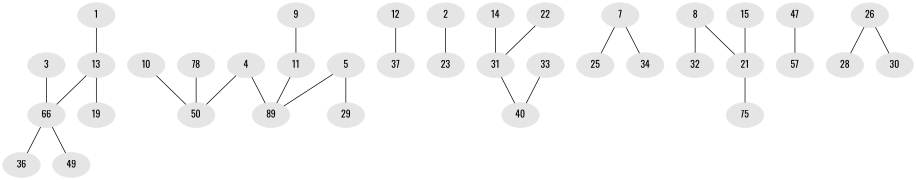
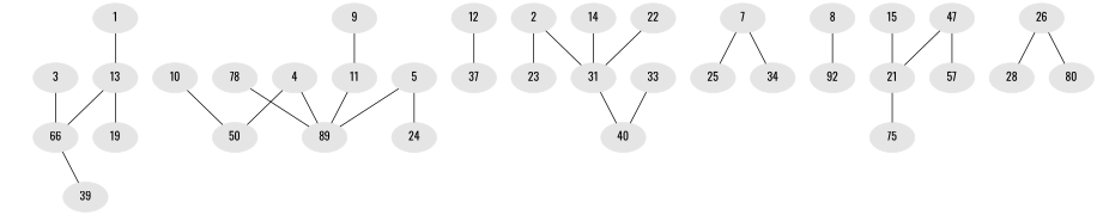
  graph {
    fontname=Oswald
    node [color=gray90 fontname=Oswald style=filled]
    edge [fontname=Oswald weight=1.0]
    1
    13
    n3 [label=50]
    4
    n5 [label=89]
    12
    37
    n8 [label=66]
    19
    2
    23
    31
    40
    3
-   36
-   39 [label=49]
+   39
    5
-   24 [label=29]
+   24
    7
    25
    34
    8
    21
-   32
+   32 [label=92]
    n25 [label=75]
    9
    11
    10
    14
    15
    n31 [label=47]
    n32 [label=57]
    n33 [label=78]
    22
    26
    28
-   30
+   30 [label=80]
    33
    1 -- 13
    13 -- n8
    13 -- 19
    4 -- n3
    4 -- n5
    12 -- 37
-   n8 -- 36
    n8 -- 39
    2 -- 23
+   2 -- 31
    31 -- 40
    3 -- n8
    5 -- n5
    5 -- 24
    7 -- 25
    7 -- 34
-   8 -- 21
+   n31 -- 21
    8 -- 32
    21 -- n25
    9 -- 11
    11 -- n5
    10 -- n3
    14 -- 31
    15 -- 21
    n31 -- n32
-   n33 -- n3
+   n33 -- n5
    22 -- 31
    26 -- 28
    26 -- 30
    33 -- 40
  }
